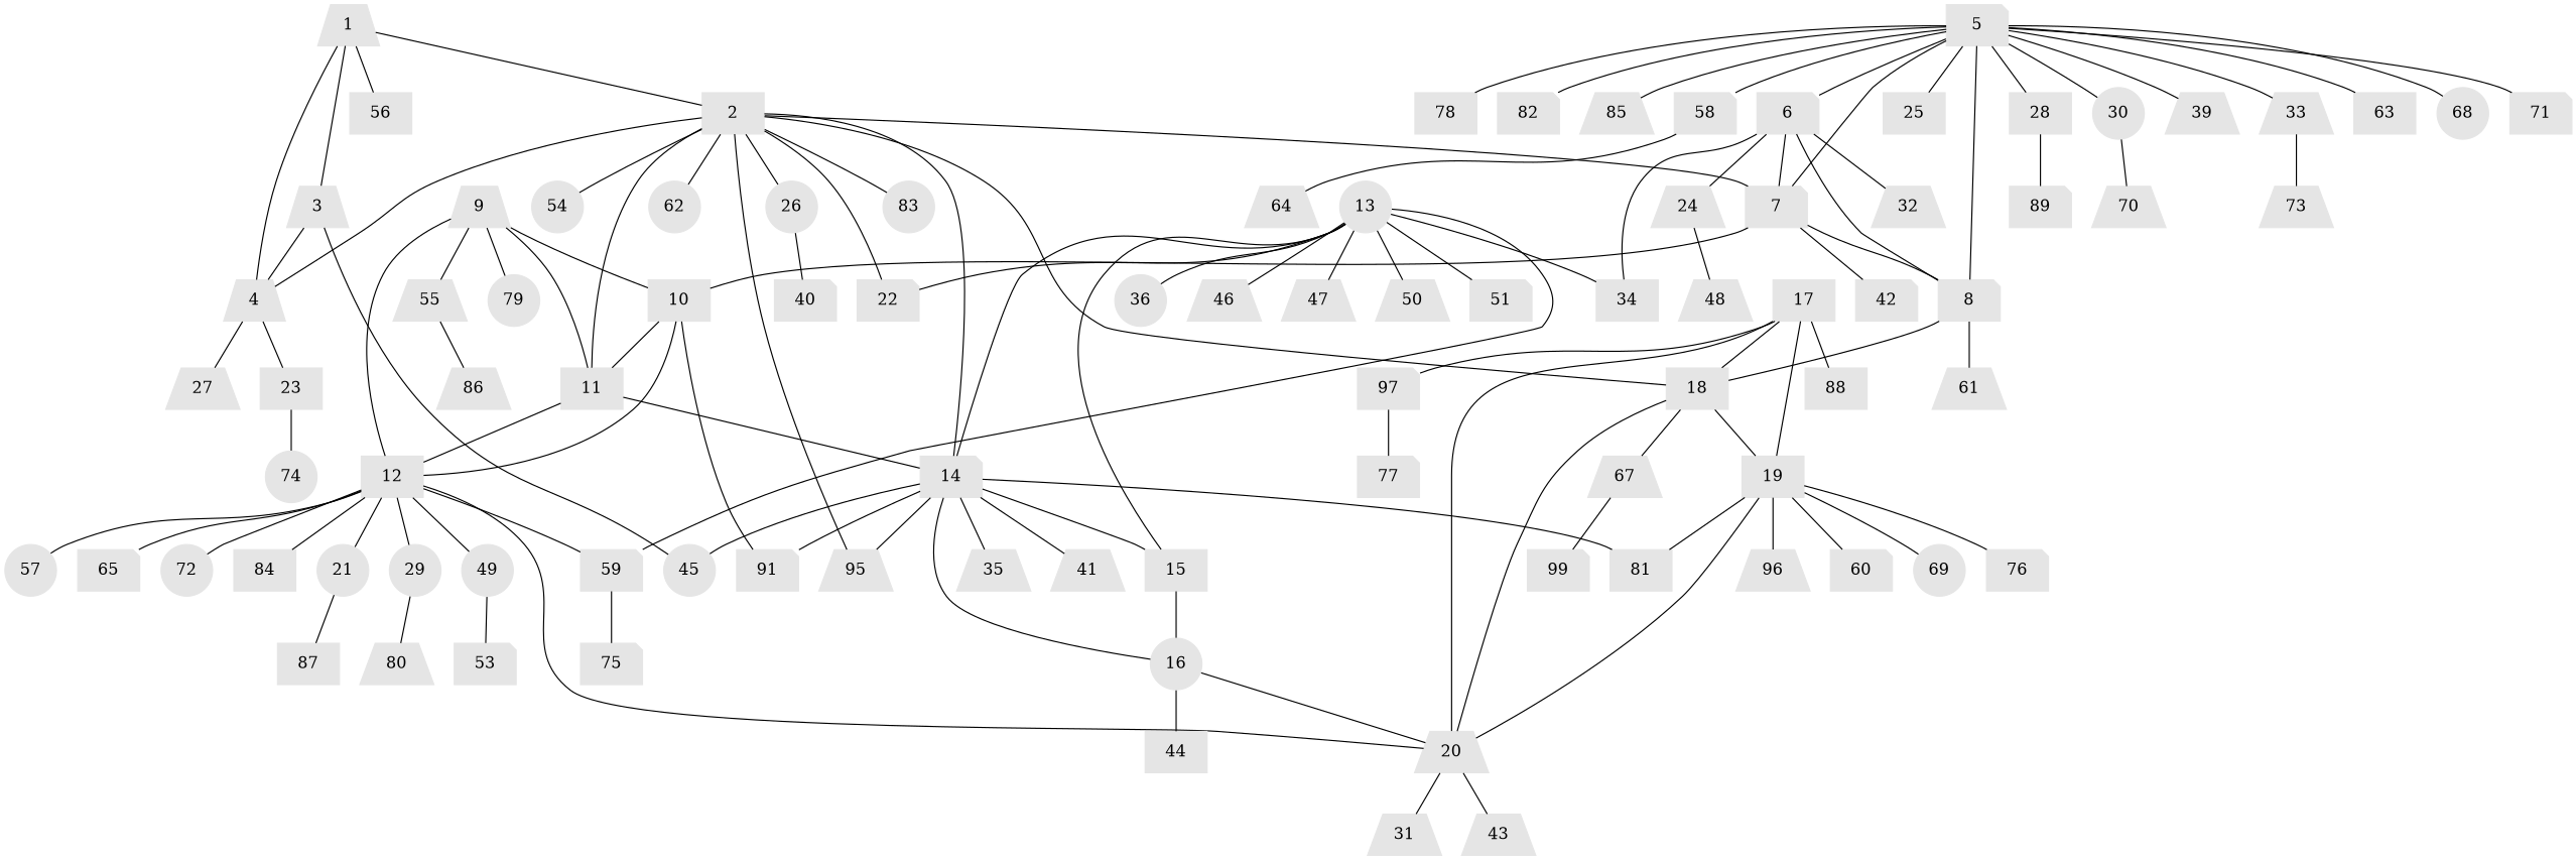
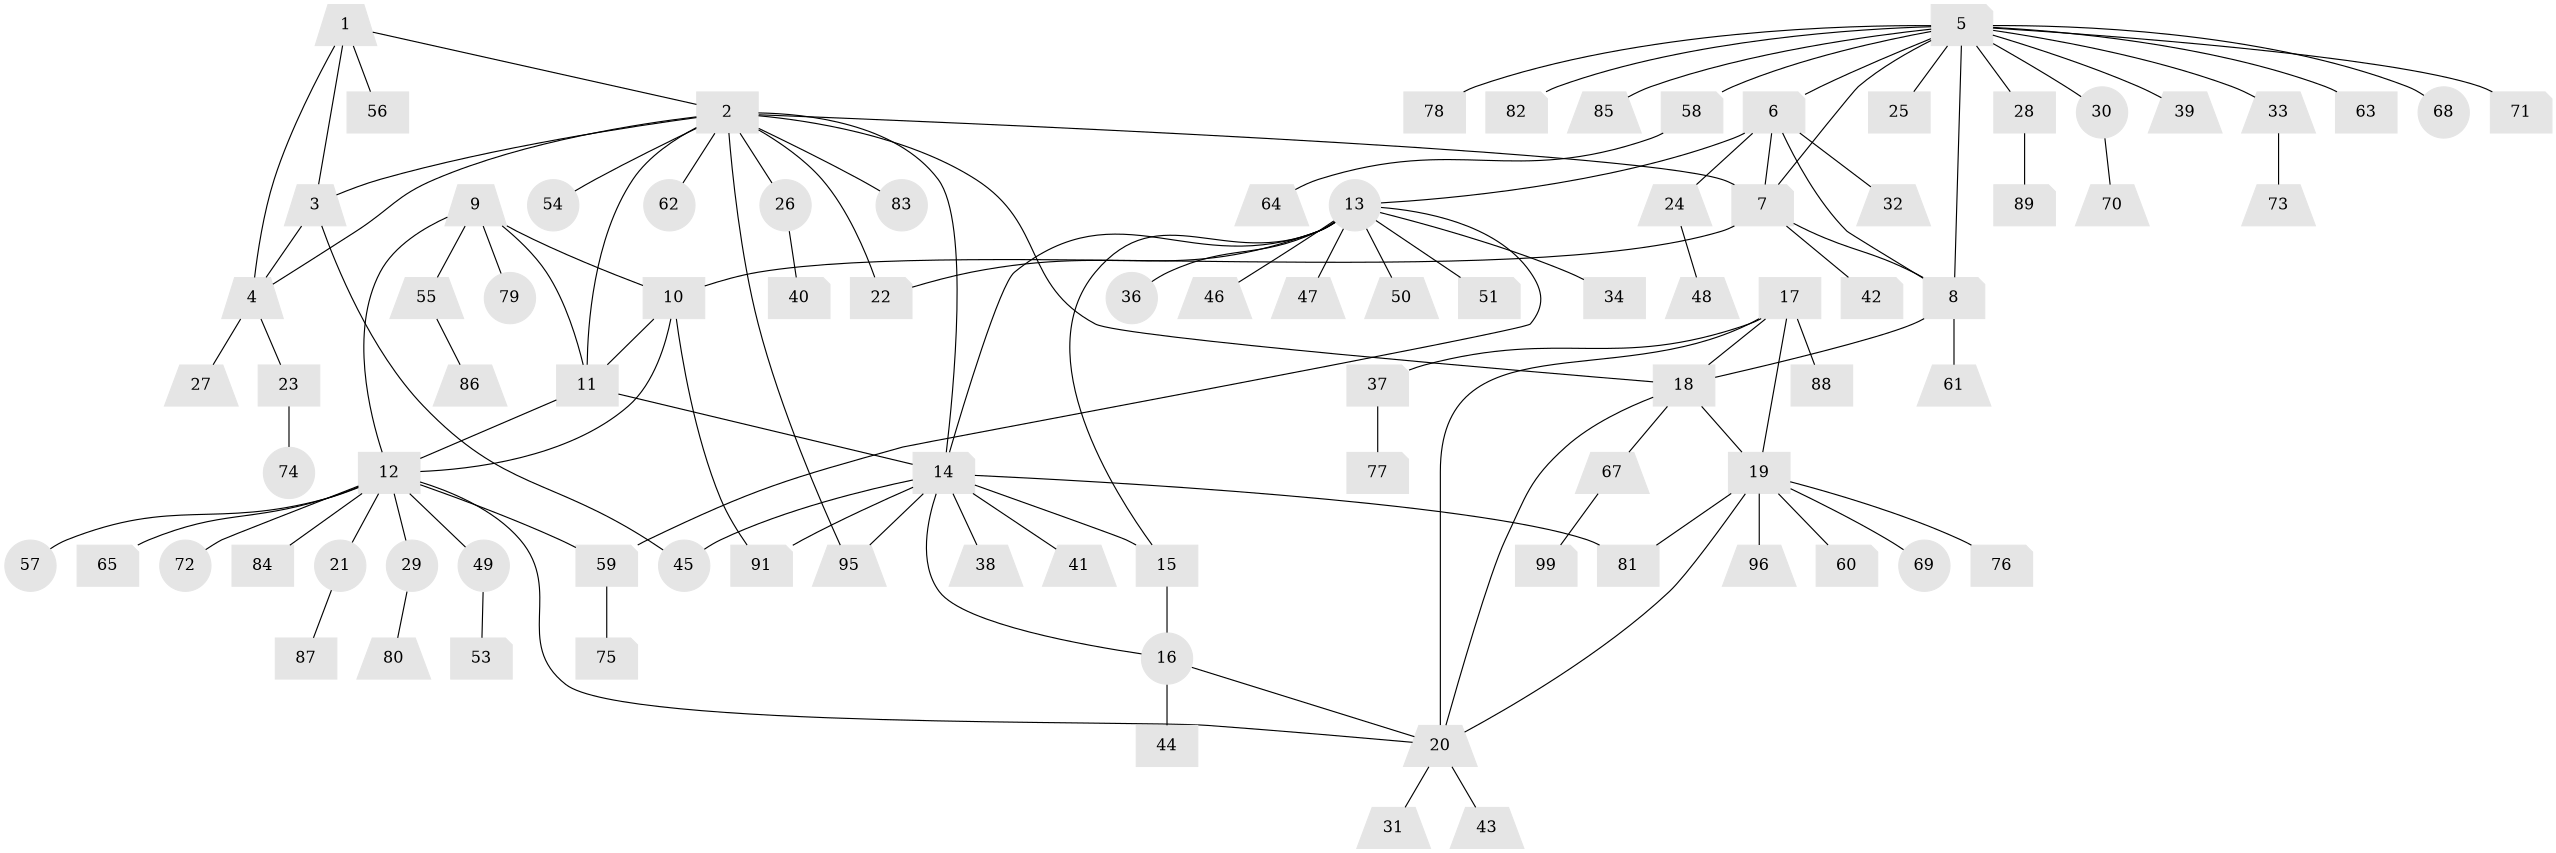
  graph {
    node [color=gray90 shape=trapezium style=filled]
    2 [shape=box]
    1
    3
    4
    56 [shape=box]
    7 [shape=note]
    11 [shape=box]
    14 [shape=note]
    18 [shape=box]
    22 [shape=note]
    26 [shape=circle]
    n12 [label=95]
    54 [shape=circle]
    62 [shape=circle]
    83 [shape=circle]
    45 [shape=circle]
    23 [shape=box]
    27
    8 [shape=note]
    10 [shape=box]
    42 [shape=note]
    12 [shape=box]
    91 [shape=note]
    15 [shape=box]
    16 [shape=circle]
-   38 [label=35]
+   38
    41
    81 [shape=box]
    20
    19 [shape=box]
    67
    40 [shape=note]
    74 [shape=circle]
    5 [shape=note]
    6 [shape=note]
    25 [shape=box]
    28 [shape=box]
    30 [shape=circle]
    33
    39
    58 [shape=note]
    63 [shape=box]
    68 [shape=circle]
    71 [shape=note]
    78 [shape=box]
    82 [shape=note]
    85
    13 [shape=circle]
    24
    32
    61
    89 [shape=note]
    70
    73
    64
    59 [shape=note]
    34 [shape=box]
    36 [shape=circle]
    46
    47
    50
    51 [shape=note]
    48
    9
    55
    79 [shape=circle]
    21 [shape=circle]
    29 [shape=circle]
    49 [shape=circle]
    57 [shape=circle]
    65 [shape=note]
    72 [shape=circle]
    84 [shape=box]
    86
    31
    43
    87 [shape=box]
    80
    53 [shape=note]
    75 [shape=note]
    44 [shape=box]
    17 [shape=box]
-   37 [shape=note label=97]
+   37 [shape=note]
    88 [shape=box]
    60 [shape=note]
    69 [shape=circle]
    76 [shape=note]
    n88 [label=96]
    77 [shape=note]
    n90 [label=99 shape=note]
+   2 -- 3
    2 -- 4
    2 -- 7
    2 -- 11
    2 -- 14
    2 -- 18
    2 -- 22
    2 -- 26
    2 -- n12
    2 -- 54
    2 -- 62
    2 -- 83
    1 -- 2
    1 -- 3
    1 -- 4
    1 -- 56
    3 -- 4
    3 -- 45
    4 -- 23
    4 -- 27
    7 -- 8
    7 -- 10
    7 -- 42
    11 -- 14
    11 -- 12
    14 -- n12
    14 -- 45
    14 -- 91
    14 -- 15
    14 -- 16
    14 -- 38
    14 -- 41
    14 -- 81
    18 -- 20
    18 -- 19
    18 -- 67
    26 -- 40
    23 -- 74
    8 -- 18
    8 -- 61
    10 -- 11
    10 -- 12
    10 -- 91
    12 -- 20
    12 -- 59
    12 -- 21
    12 -- 29
    12 -- 49
    12 -- 57
    12 -- 65
    12 -- 72
    12 -- 84
    15 -- 16
    16 -- 20
    16 -- 44
    20 -- 31
    20 -- 43
    19 -- 81
    19 -- 20
    19 -- 60
    19 -- 69
    19 -- 76
    19 -- n88
    67 -- n90
    5 -- 7
    5 -- 8
    5 -- 6
    5 -- 25
    5 -- 28
    5 -- 30
    5 -- 33
    5 -- 39
    5 -- 58
    5 -- 63
    5 -- 68
    5 -- 71
    5 -- 78
    5 -- 82
    5 -- 85
    6 -- 7
    6 -- 8
-   6 -- 34
+   6 -- 13
    6 -- 24
    6 -- 32
    28 -- 89
    30 -- 70
    33 -- 73
    58 -- 64
    13 -- 14
    13 -- 22
    13 -- 15
    13 -- 59
    13 -- 34
    13 -- 36
    13 -- 46
    13 -- 47
    13 -- 50
    13 -- 51
    24 -- 48
    59 -- 75
    9 -- 11
    9 -- 10
    9 -- 12
    9 -- 55
    9 -- 79
    55 -- 86
    21 -- 87
    29 -- 80
    49 -- 53
    17 -- 18
    17 -- 20
    17 -- 19
    17 -- 37
    17 -- 88
    37 -- 77
  }
